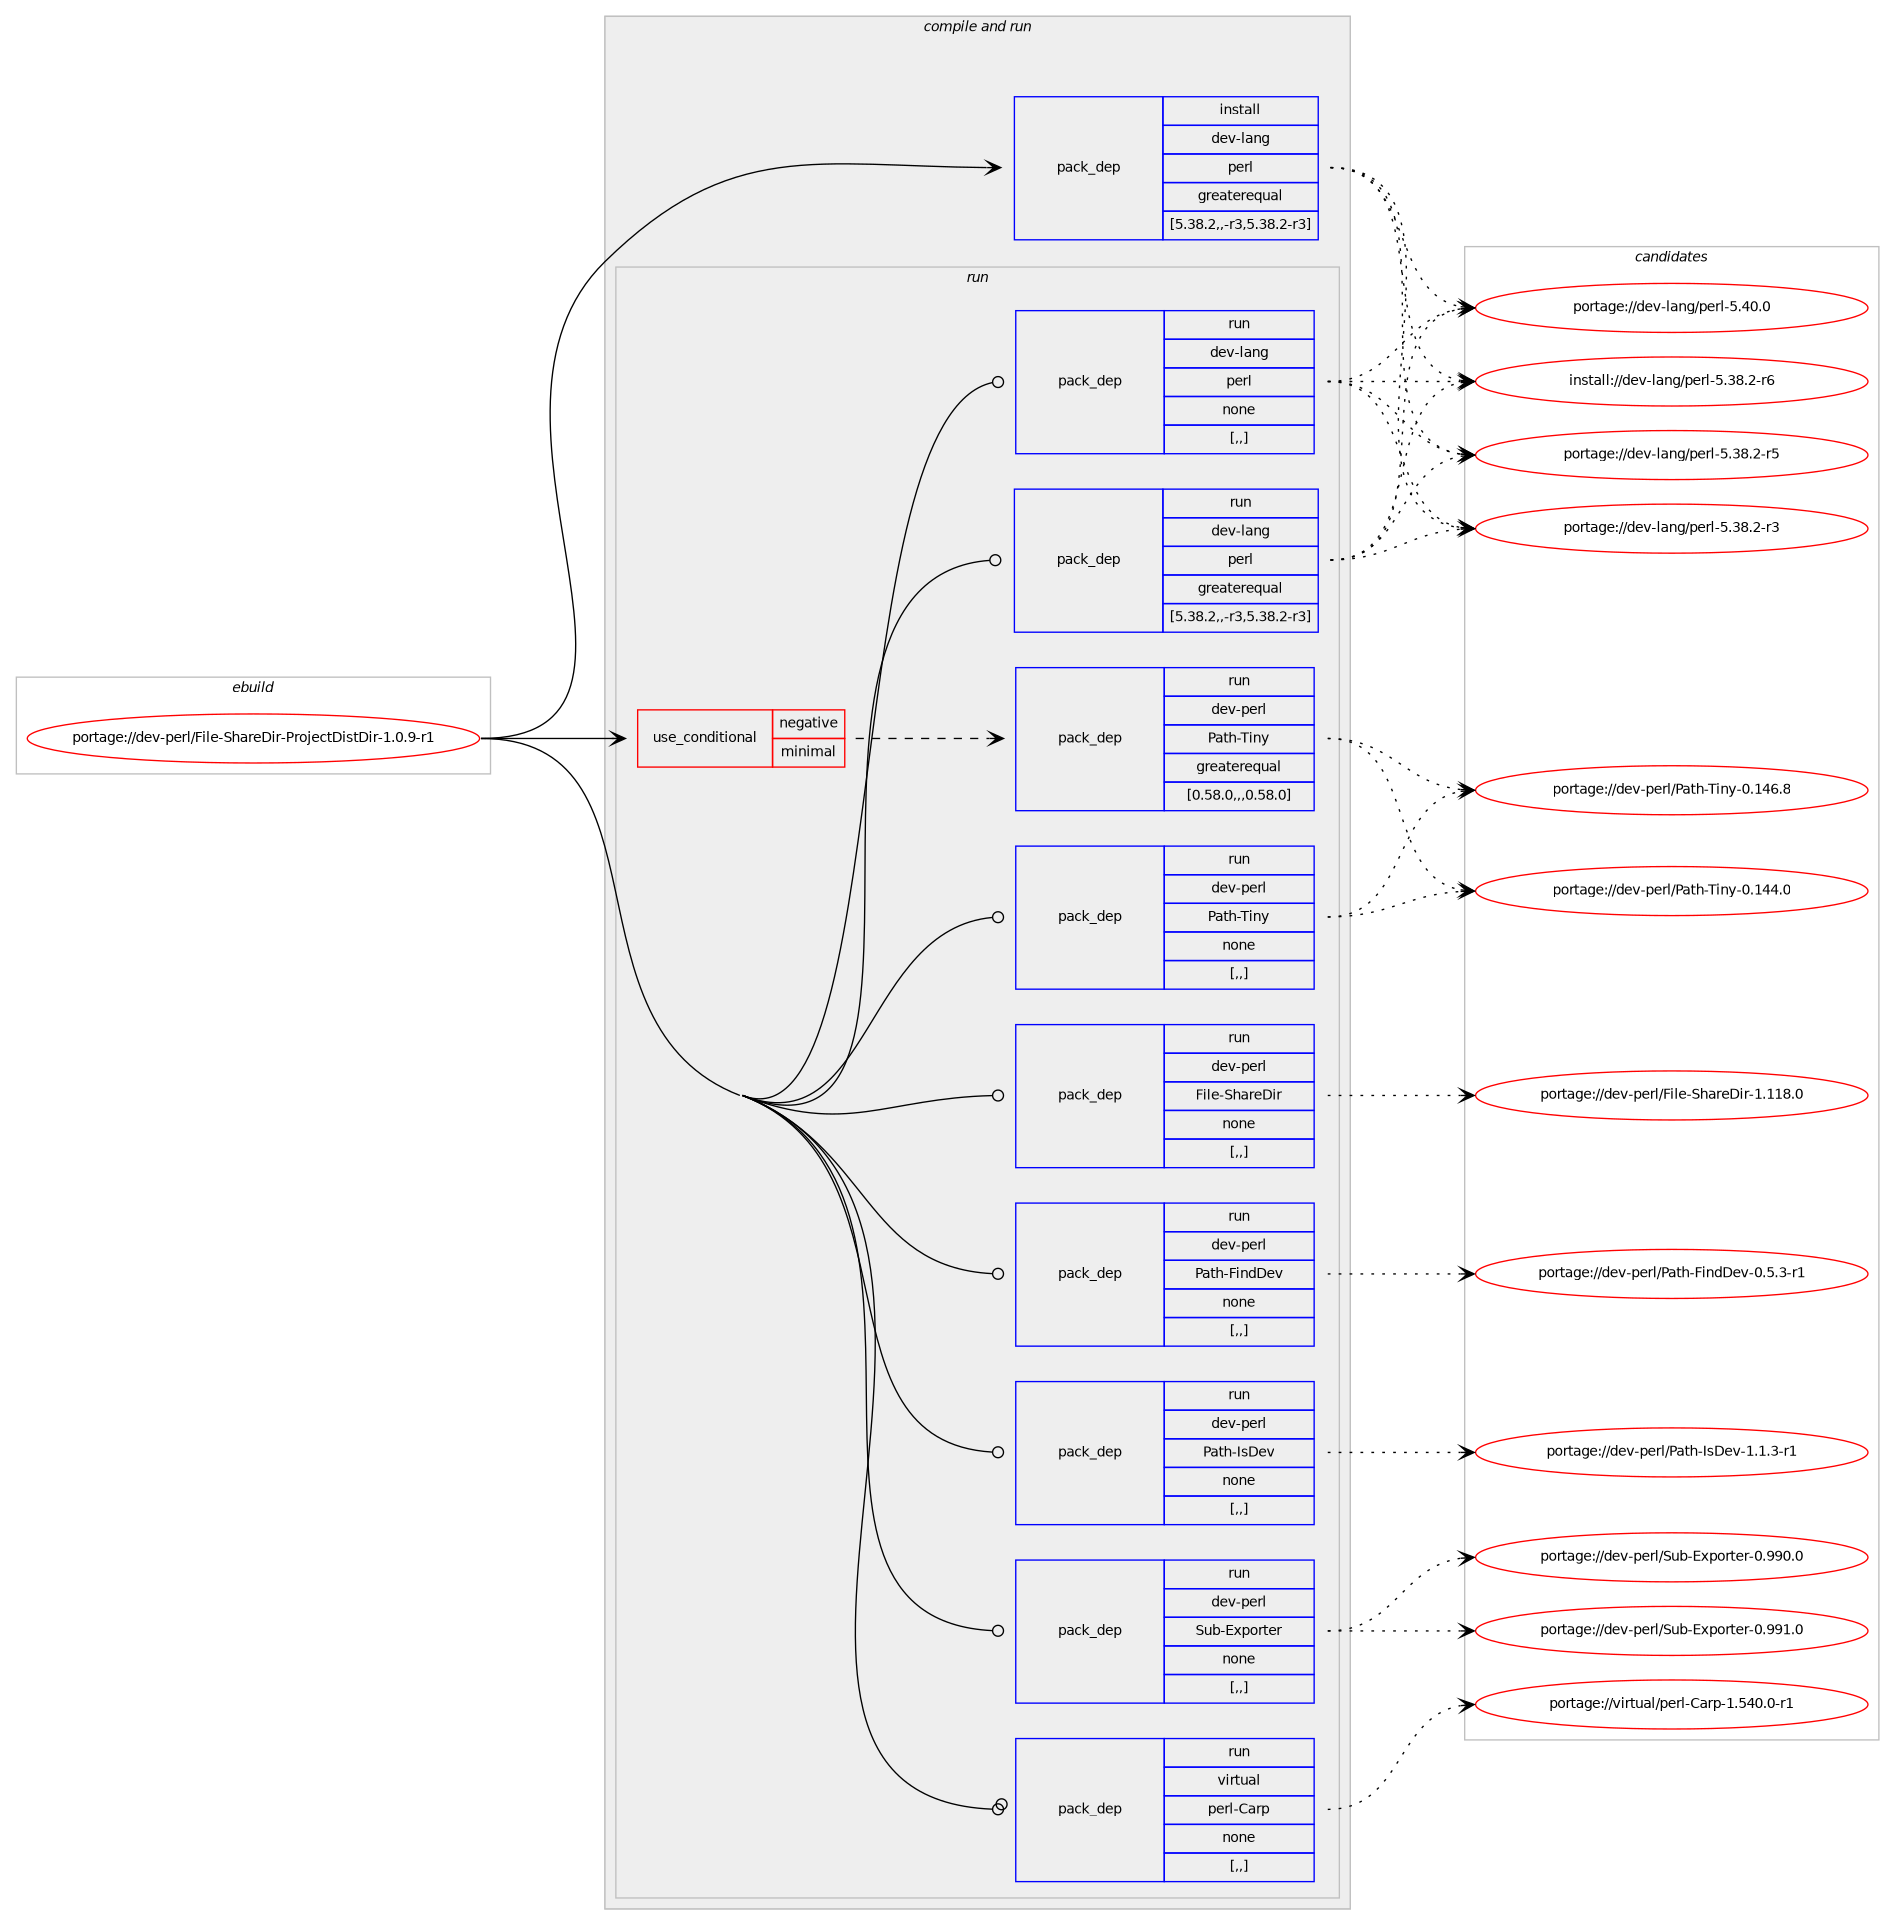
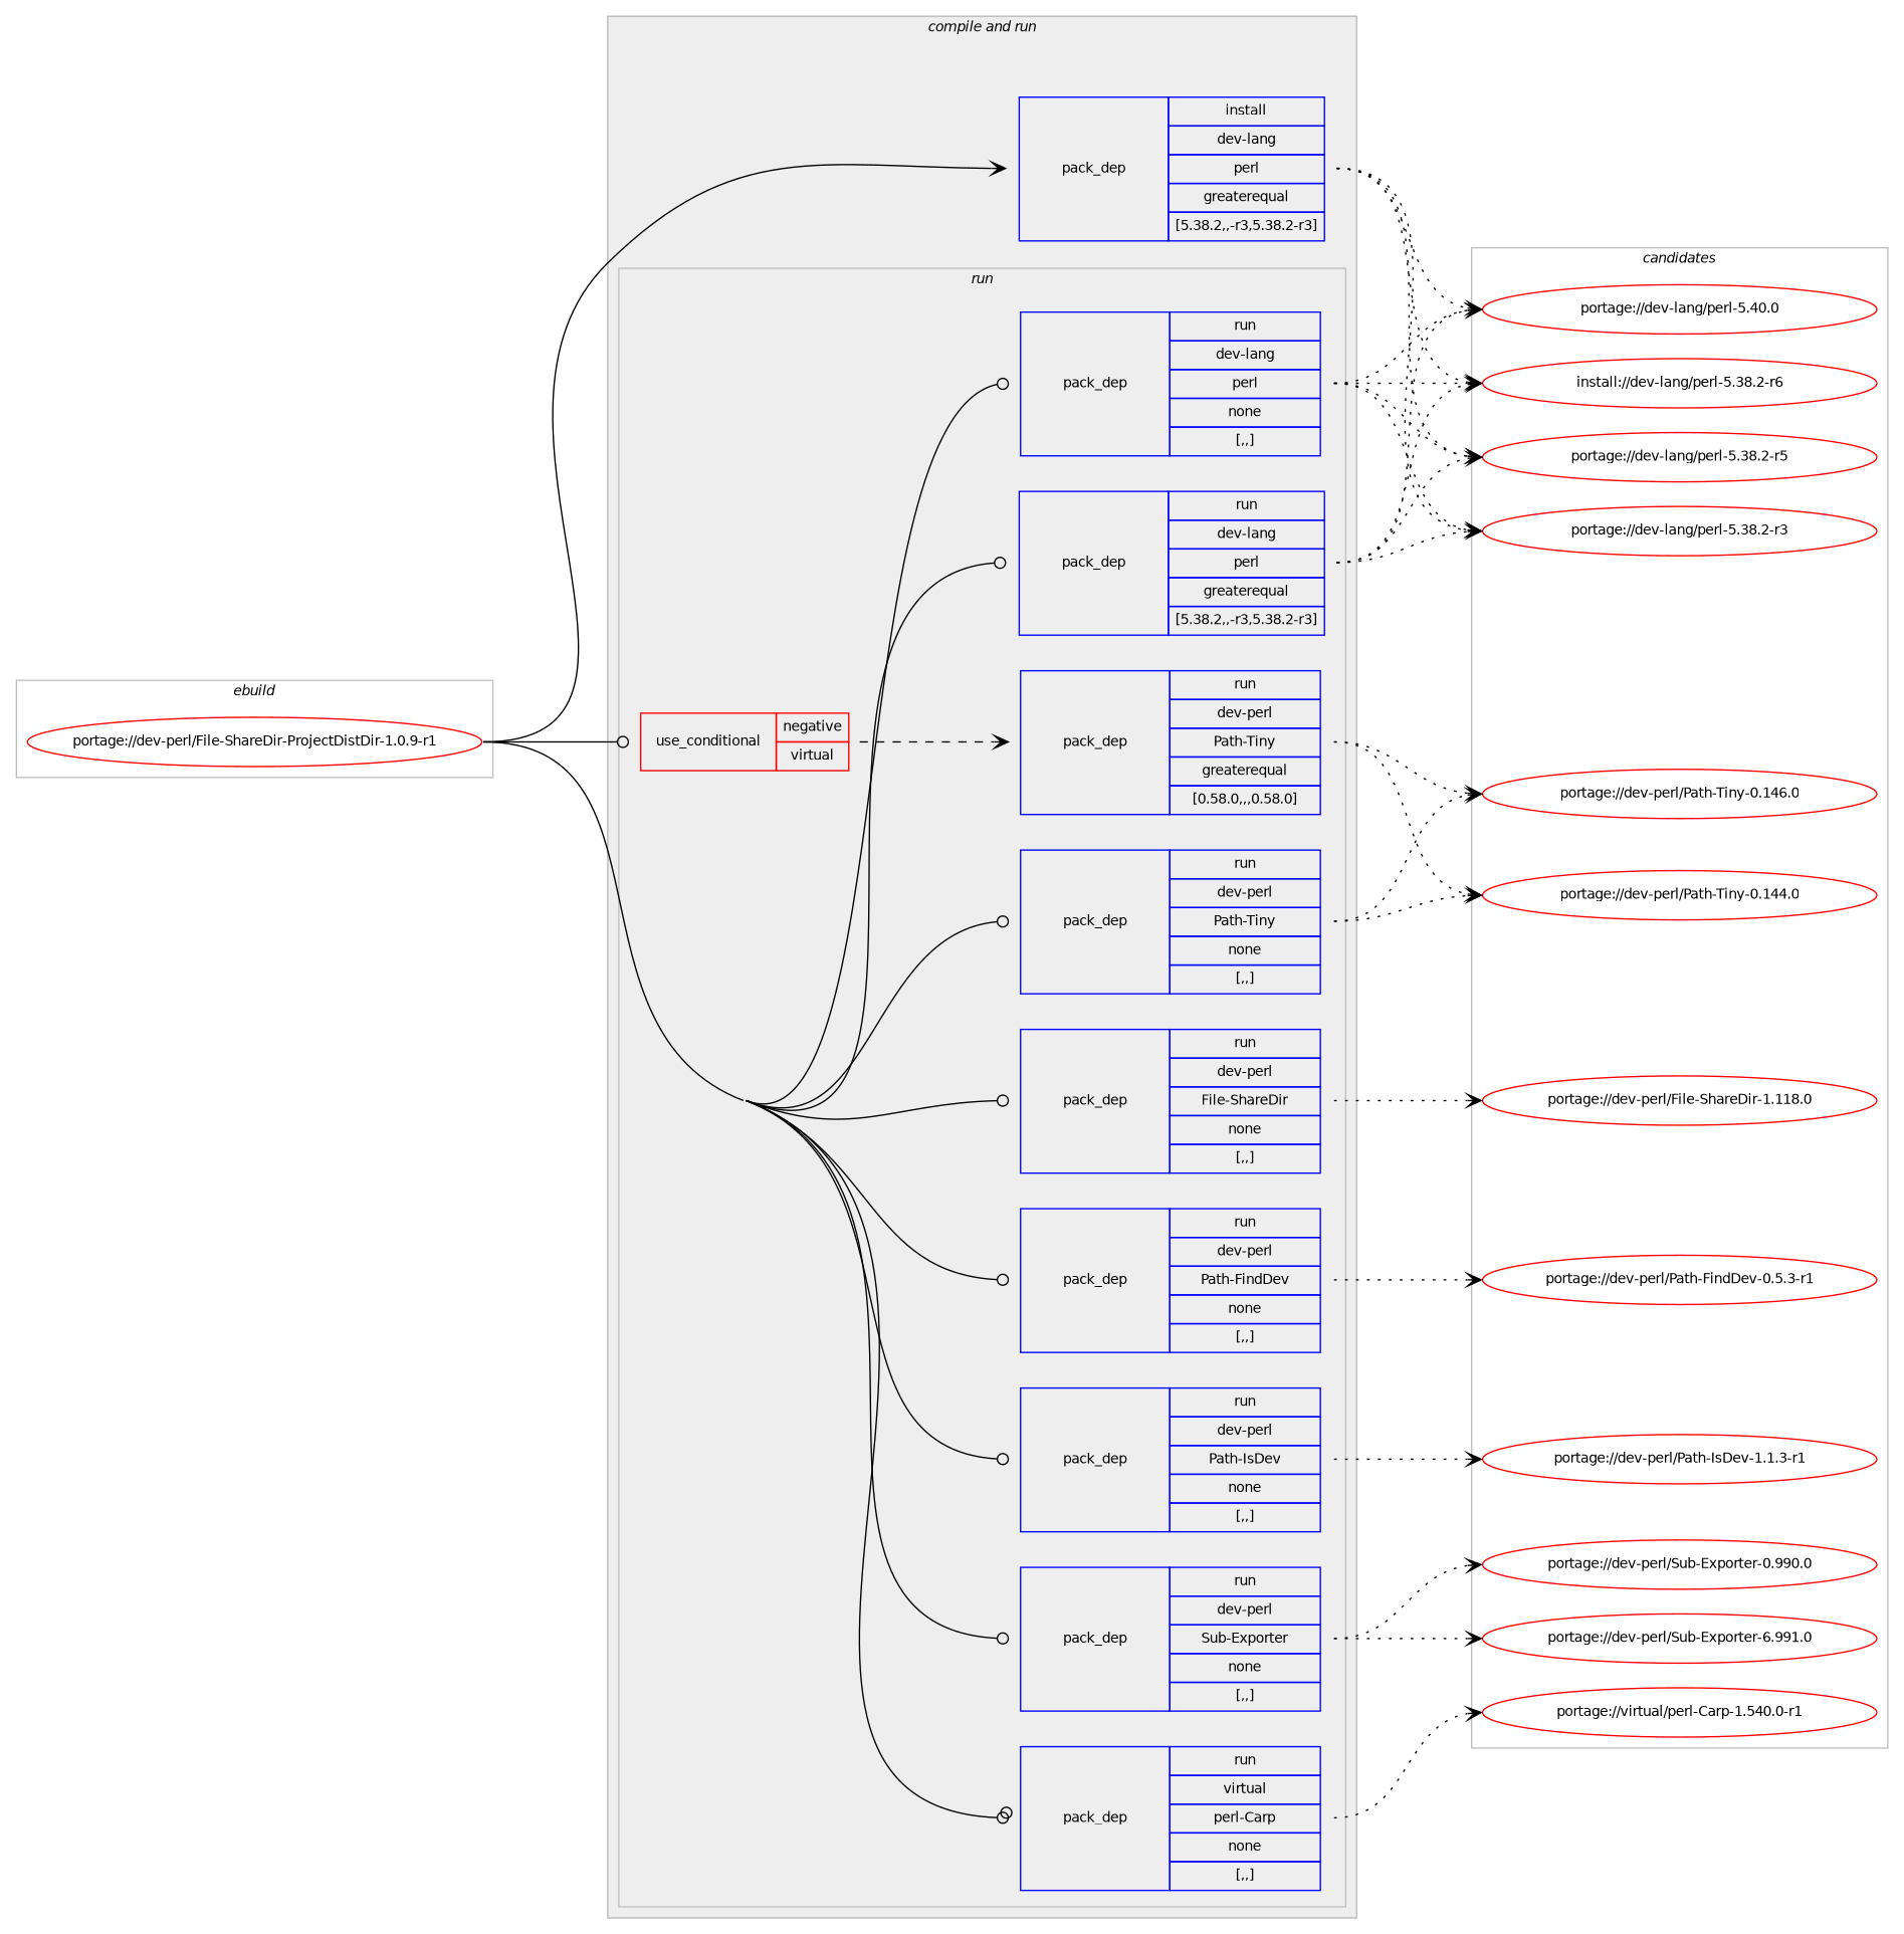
  digraph {
    compound=true
    concentrate=true
    fontname=Helvetica
    fontsize=10
    newrank=true
    rankdir=LR
    ranksep=1.5
    node [color=red fontname=Helvetica fontsize=10]
    edge [arrowhead=vee headport=w style=dotted tailport=e weight=100]
    n1 [label="portage://dev-perl/File-ShareDir-ProjectDistDir-1.0.9-r1" width=4]
    n2 [color=blue label=<<TABLE BORDER="0" CELLBORDER="1" CELLSPACING="0" CELLPADDING="4" WIDTH="220"><TR><TD ROWSPAN="6" CELLPADDING="30">pack_dep</TD></TR><TR><TD WIDTH="110">install</TD></TR><TR><TD>dev-lang</TD></TR><TR><TD>perl</TD></TR><TR><TD>greaterequal</TD></TR><TR><TD>[5.38.2,,-r3,5.38.2-r3]</TD></TR></TABLE>> shape=none]
    n3 [color=blue label=<<TABLE BORDER="0" CELLBORDER="1" CELLSPACING="0" CELLPADDING="4" WIDTH="220"><TR><TD ROWSPAN="6" CELLPADDING="30">pack_dep</TD></TR><TR><TD WIDTH="110">run</TD></TR><TR><TD>dev-perl</TD></TR><TR><TD>Path-Tiny</TD></TR><TR><TD>greaterequal</TD></TR><TR><TD>[0.58.0,,,0.58.0]</TD></TR></TABLE>> shape=none]
-   n4 [label=<<TABLE BORDER="0" CELLBORDER="1" CELLSPACING="0" CELLPADDING="4"><TR><TD ROWSPAN="3" CELLPADDING="10">use_conditional</TD></TR><TR><TD>negative</TD></TR><TR><TD>minimal</TD></TR></TABLE>> shape=none]
+   n4 [label=<<TABLE BORDER="0" CELLBORDER="1" CELLSPACING="0" CELLPADDING="4"><TR><TD ROWSPAN="3" CELLPADDING="10">use_conditional</TD></TR><TR><TD>negative</TD></TR><TR><TD>virtual</TD></TR></TABLE>> shape=none]
    n5 [color=blue label=<<TABLE BORDER="0" CELLBORDER="1" CELLSPACING="0" CELLPADDING="4" WIDTH="220"><TR><TD ROWSPAN="6" CELLPADDING="30">pack_dep</TD></TR><TR><TD WIDTH="110">run</TD></TR><TR><TD>dev-lang</TD></TR><TR><TD>perl</TD></TR><TR><TD>greaterequal</TD></TR><TR><TD>[5.38.2,,-r3,5.38.2-r3]</TD></TR></TABLE>> shape=none]
    n6 [color=blue label=<<TABLE BORDER="0" CELLBORDER="1" CELLSPACING="0" CELLPADDING="4" WIDTH="220"><TR><TD ROWSPAN="6" CELLPADDING="30">pack_dep</TD></TR><TR><TD WIDTH="110">run</TD></TR><TR><TD>dev-lang</TD></TR><TR><TD>perl</TD></TR><TR><TD>none</TD></TR><TR><TD>[,,]</TD></TR></TABLE>> shape=none]
    n7 [color=blue label=<<TABLE BORDER="0" CELLBORDER="1" CELLSPACING="0" CELLPADDING="4" WIDTH="220"><TR><TD ROWSPAN="6" CELLPADDING="30">pack_dep</TD></TR><TR><TD WIDTH="110">run</TD></TR><TR><TD>dev-perl</TD></TR><TR><TD>File-ShareDir</TD></TR><TR><TD>none</TD></TR><TR><TD>[,,]</TD></TR></TABLE>> shape=none]
    n8 [color=blue label=<<TABLE BORDER="0" CELLBORDER="1" CELLSPACING="0" CELLPADDING="4" WIDTH="220"><TR><TD ROWSPAN="6" CELLPADDING="30">pack_dep</TD></TR><TR><TD WIDTH="110">run</TD></TR><TR><TD>dev-perl</TD></TR><TR><TD>Path-FindDev</TD></TR><TR><TD>none</TD></TR><TR><TD>[,,]</TD></TR></TABLE>> shape=none]
    n9 [color=blue label=<<TABLE BORDER="0" CELLBORDER="1" CELLSPACING="0" CELLPADDING="4" WIDTH="220"><TR><TD ROWSPAN="6" CELLPADDING="30">pack_dep</TD></TR><TR><TD WIDTH="110">run</TD></TR><TR><TD>dev-perl</TD></TR><TR><TD>Path-IsDev</TD></TR><TR><TD>none</TD></TR><TR><TD>[,,]</TD></TR></TABLE>> shape=none]
    n10 [color=blue label=<<TABLE BORDER="0" CELLBORDER="1" CELLSPACING="0" CELLPADDING="4" WIDTH="220"><TR><TD ROWSPAN="6" CELLPADDING="30">pack_dep</TD></TR><TR><TD WIDTH="110">run</TD></TR><TR><TD>dev-perl</TD></TR><TR><TD>Path-Tiny</TD></TR><TR><TD>none</TD></TR><TR><TD>[,,]</TD></TR></TABLE>> shape=none]
    n11 [color=blue label=<<TABLE BORDER="0" CELLBORDER="1" CELLSPACING="0" CELLPADDING="4" WIDTH="220"><TR><TD ROWSPAN="6" CELLPADDING="30">pack_dep</TD></TR><TR><TD WIDTH="110">run</TD></TR><TR><TD>dev-perl</TD></TR><TR><TD>Sub-Exporter</TD></TR><TR><TD>none</TD></TR><TR><TD>[,,]</TD></TR></TABLE>> shape=none]
    n12 [color=blue label=<<TABLE BORDER="0" CELLBORDER="1" CELLSPACING="0" CELLPADDING="4" WIDTH="220"><TR><TD ROWSPAN="6" CELLPADDING="30">pack_dep</TD></TR><TR><TD WIDTH="110">run</TD></TR><TR><TD>virtual</TD></TR><TR><TD>perl-Carp</TD></TR><TR><TD>none</TD></TR><TR><TD>[,,]</TD></TR></TABLE>> shape=none]
    n13 [label="portage://dev-lang/perl-5.40.0" width=4]
    n14 [label="install://dev-lang/perl-5.38.2-r6" width=4]
    n15 [label="portage://dev-lang/perl-5.38.2-r5" width=4]
    n16 [label="portage://dev-lang/perl-5.38.2-r3" width=4]
-   n17 [label="portage://dev-perl/Path-Tiny-0.146.8" width=4]
+   n17 [label="portage://dev-perl/Path-Tiny-0.146.0" width=4]
    n18 [label="portage://dev-perl/Path-Tiny-0.144.0" width=4]
    n19 [label="portage://dev-perl/File-ShareDir-1.118.0" width=4]
    n20 [label="portage://dev-perl/Path-FindDev-0.5.3-r1" width=4]
    n21 [label="portage://dev-perl/Path-IsDev-1.1.3-r1" width=4]
-   n22 [label="portage://dev-perl/Sub-Exporter-0.991.0" width=4]
+   n22 [label="portage://dev-perl/Sub-Exporter-6.991.0" width=4]
    n23 [label="portage://dev-perl/Sub-Exporter-0.990.0" width=4]
    n24 [label="portage://virtual/perl-Carp-1.540.0-r1" width=4]
    subgraph cluster_1 {
      color=gray
      label=<<i>ebuild</i>>
      n1
    }
    subgraph cluster_2 {
      color=gray
      label=<<i>dependencies</i>>
      subgraph cluster_3 {
        color=gray
        fillcolor="#eeeeee"
        label=<<i>compile</i>>
        style=filled
        subgraph sub_4 {
          color=gray
          fillcolor="#eeeeee"
          label=<<i>compile</i>>
          style=filled
          n2
        }
      }
      subgraph cluster_5 {
        color=gray
        fillcolor="#eeeeee"
        label=<<i>compile and run</i>>
        style=filled
      }
      subgraph cluster_6 {
        color=gray
        fillcolor="#eeeeee"
        label=<<i>run</i>>
        style=filled
        subgraph sub_7 {
          color=gray
          fillcolor="#eeeeee"
          label=<<i>run</i>>
          style=filled
          n4
          subgraph sub_8 {
            color=gray
            fillcolor="#eeeeee"
            label=<<i>run</i>>
            style=filled
            n3
          }
        }
        subgraph sub_9 {
          color=gray
          fillcolor="#eeeeee"
          label=<<i>run</i>>
          style=filled
          n5
        }
        subgraph sub_10 {
          color=gray
          fillcolor="#eeeeee"
          label=<<i>run</i>>
          style=filled
          n6
        }
        subgraph sub_11 {
          color=gray
          fillcolor="#eeeeee"
          label=<<i>run</i>>
          style=filled
          n7
        }
        subgraph sub_12 {
          color=gray
          fillcolor="#eeeeee"
          label=<<i>run</i>>
          style=filled
          n8
        }
        subgraph sub_13 {
          color=gray
          fillcolor="#eeeeee"
          label=<<i>run</i>>
          style=filled
          n9
        }
        subgraph sub_14 {
          color=gray
          fillcolor="#eeeeee"
          label=<<i>run</i>>
          style=filled
          n10
        }
        subgraph sub_15 {
          color=gray
          fillcolor="#eeeeee"
          label=<<i>run</i>>
          style=filled
          n11
        }
        subgraph sub_16 {
          color=gray
          fillcolor="#eeeeee"
          label=<<i>run</i>>
          style=filled
          n12
        }
      }
    }
    subgraph cluster_17 {
      color=gray
      label=<<i>candidates</i>>
      rank=same
      subgraph sub_18 {
        color=black
        label=<<i>candidates</i>>
        nodesep=1
        rank=same
        n13
        n14
        n15
        n16
      }
      subgraph sub_19 {
        color=black
        label=<<i>candidates</i>>
        nodesep=1
        rank=same
        n17
        n18
      }
      subgraph sub_20 {
        color=black
        label=<<i>candidates</i>>
        nodesep=1
        rank=same
        n13
        n14
        n15
        n16
      }
      subgraph sub_21 {
        color=black
        label=<<i>candidates</i>>
        nodesep=1
        rank=same
        n13
        n14
        n15
        n16
      }
      subgraph sub_22 {
        color=black
        label=<<i>candidates</i>>
        nodesep=1
        rank=same
        n19
      }
      subgraph sub_23 {
        color=black
        label=<<i>candidates</i>>
        nodesep=1
        rank=same
        n20
      }
      subgraph sub_24 {
        color=black
        label=<<i>candidates</i>>
        nodesep=1
        rank=same
        n21
      }
      subgraph sub_25 {
        color=black
        label=<<i>candidates</i>>
        nodesep=1
        rank=same
        n17
        n18
      }
      subgraph sub_26 {
        color=black
        label=<<i>candidates</i>>
        nodesep=1
        rank=same
        n22
        n23
      }
      subgraph sub_27 {
        color=black
        label=<<i>candidates</i>>
        nodesep=1
        rank=same
        n24
      }
    }
    n1 -> n2 [style=solid weight=20]
-   n1 -> n4 [style=solid weight=20]
+   n1 -> n4 [arrowhead=odot style=solid weight=20]
    n1 -> n5 [arrowhead=odot style=solid weight=20]
    n1 -> n6 [arrowhead=odot style=solid weight=20]
    n1 -> n7 [arrowhead=odot style=solid weight=20]
    n1 -> n8 [arrowhead=odot style=solid weight=20]
    n1 -> n9 [arrowhead=odot style=solid weight=20]
    n1 -> n10 [arrowhead=odot style=solid weight=20]
    n1 -> n11 [arrowhead=odot style=solid weight=20]
    n1 -> n12 [arrowhead=odot style=solid weight=20]
    n2 -> n13
    n2 -> n14
    n2 -> n15
    n2 -> n16
    n3 -> n17
    n3 -> n18
    n4 -> n3 [style=dashed weight=20]
    n5 -> n13
    n5 -> n14
    n5 -> n15
    n5 -> n16
    n6 -> n13
    n6 -> n14
    n6 -> n15
    n6 -> n16
    n7 -> n19
    n8 -> n20
    n9 -> n21
    n10 -> n17
    n10 -> n18
    n11 -> n22
    n11 -> n23
    n12 -> n24
  }
